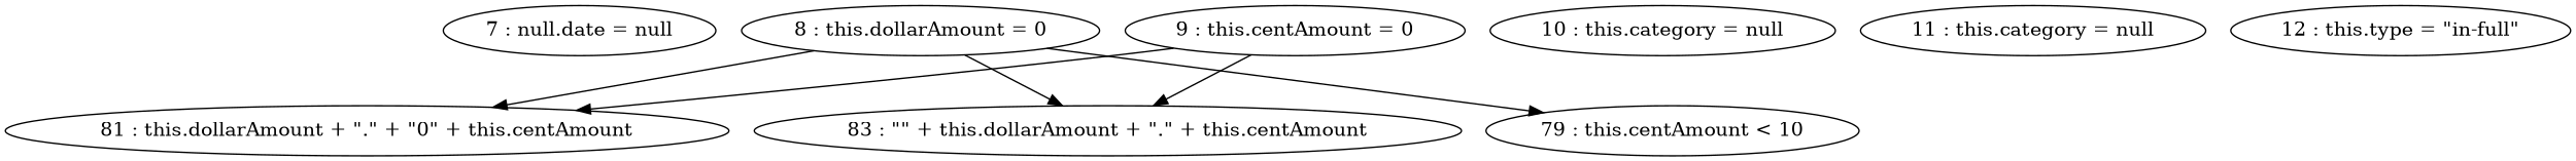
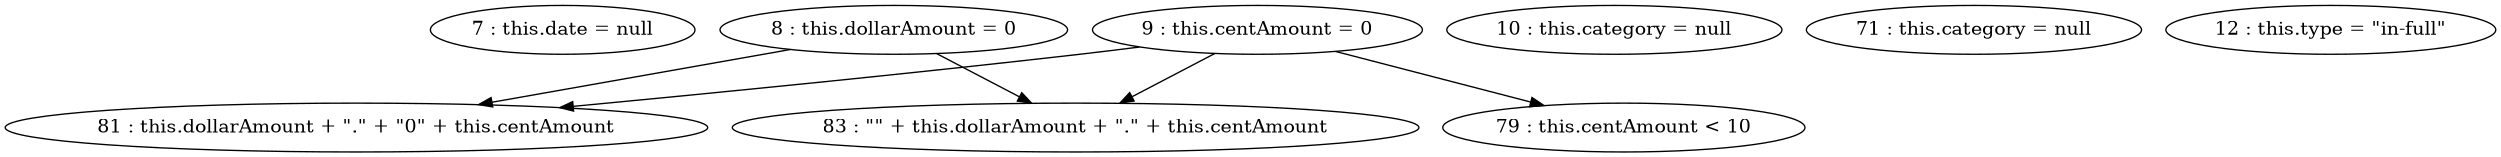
  digraph {
-   "7 : this.date = null" [label="7 : null.date = null"]
+   "7 : this.date = null"
    "8 : this.dollarAmount = 0"
    "81 : this.dollarAmount + \".\" + \"0\" + this.centAmount"
    "83 : \"\" + this.dollarAmount + \".\" + this.centAmount"
    "9 : this.centAmount = 0"
    "79 : this.centAmount < 10"
    n7 [label="10 : this.category = null"]
-   "11 : this.category = null"
+   "11 : this.category = null" [label="71 : this.category = null"]
    "12 : this.type = \"in-full\""
    "8 : this.dollarAmount = 0" -> "81 : this.dollarAmount + \".\" + \"0\" + this.centAmount"
    "8 : this.dollarAmount = 0" -> "83 : \"\" + this.dollarAmount + \".\" + this.centAmount"
    "9 : this.centAmount = 0" -> "81 : this.dollarAmount + \".\" + \"0\" + this.centAmount"
    "9 : this.centAmount = 0" -> "83 : \"\" + this.dollarAmount + \".\" + this.centAmount"
-   "8 : this.dollarAmount = 0" -> "79 : this.centAmount < 10"
+   "9 : this.centAmount = 0" -> "79 : this.centAmount < 10"
  }
